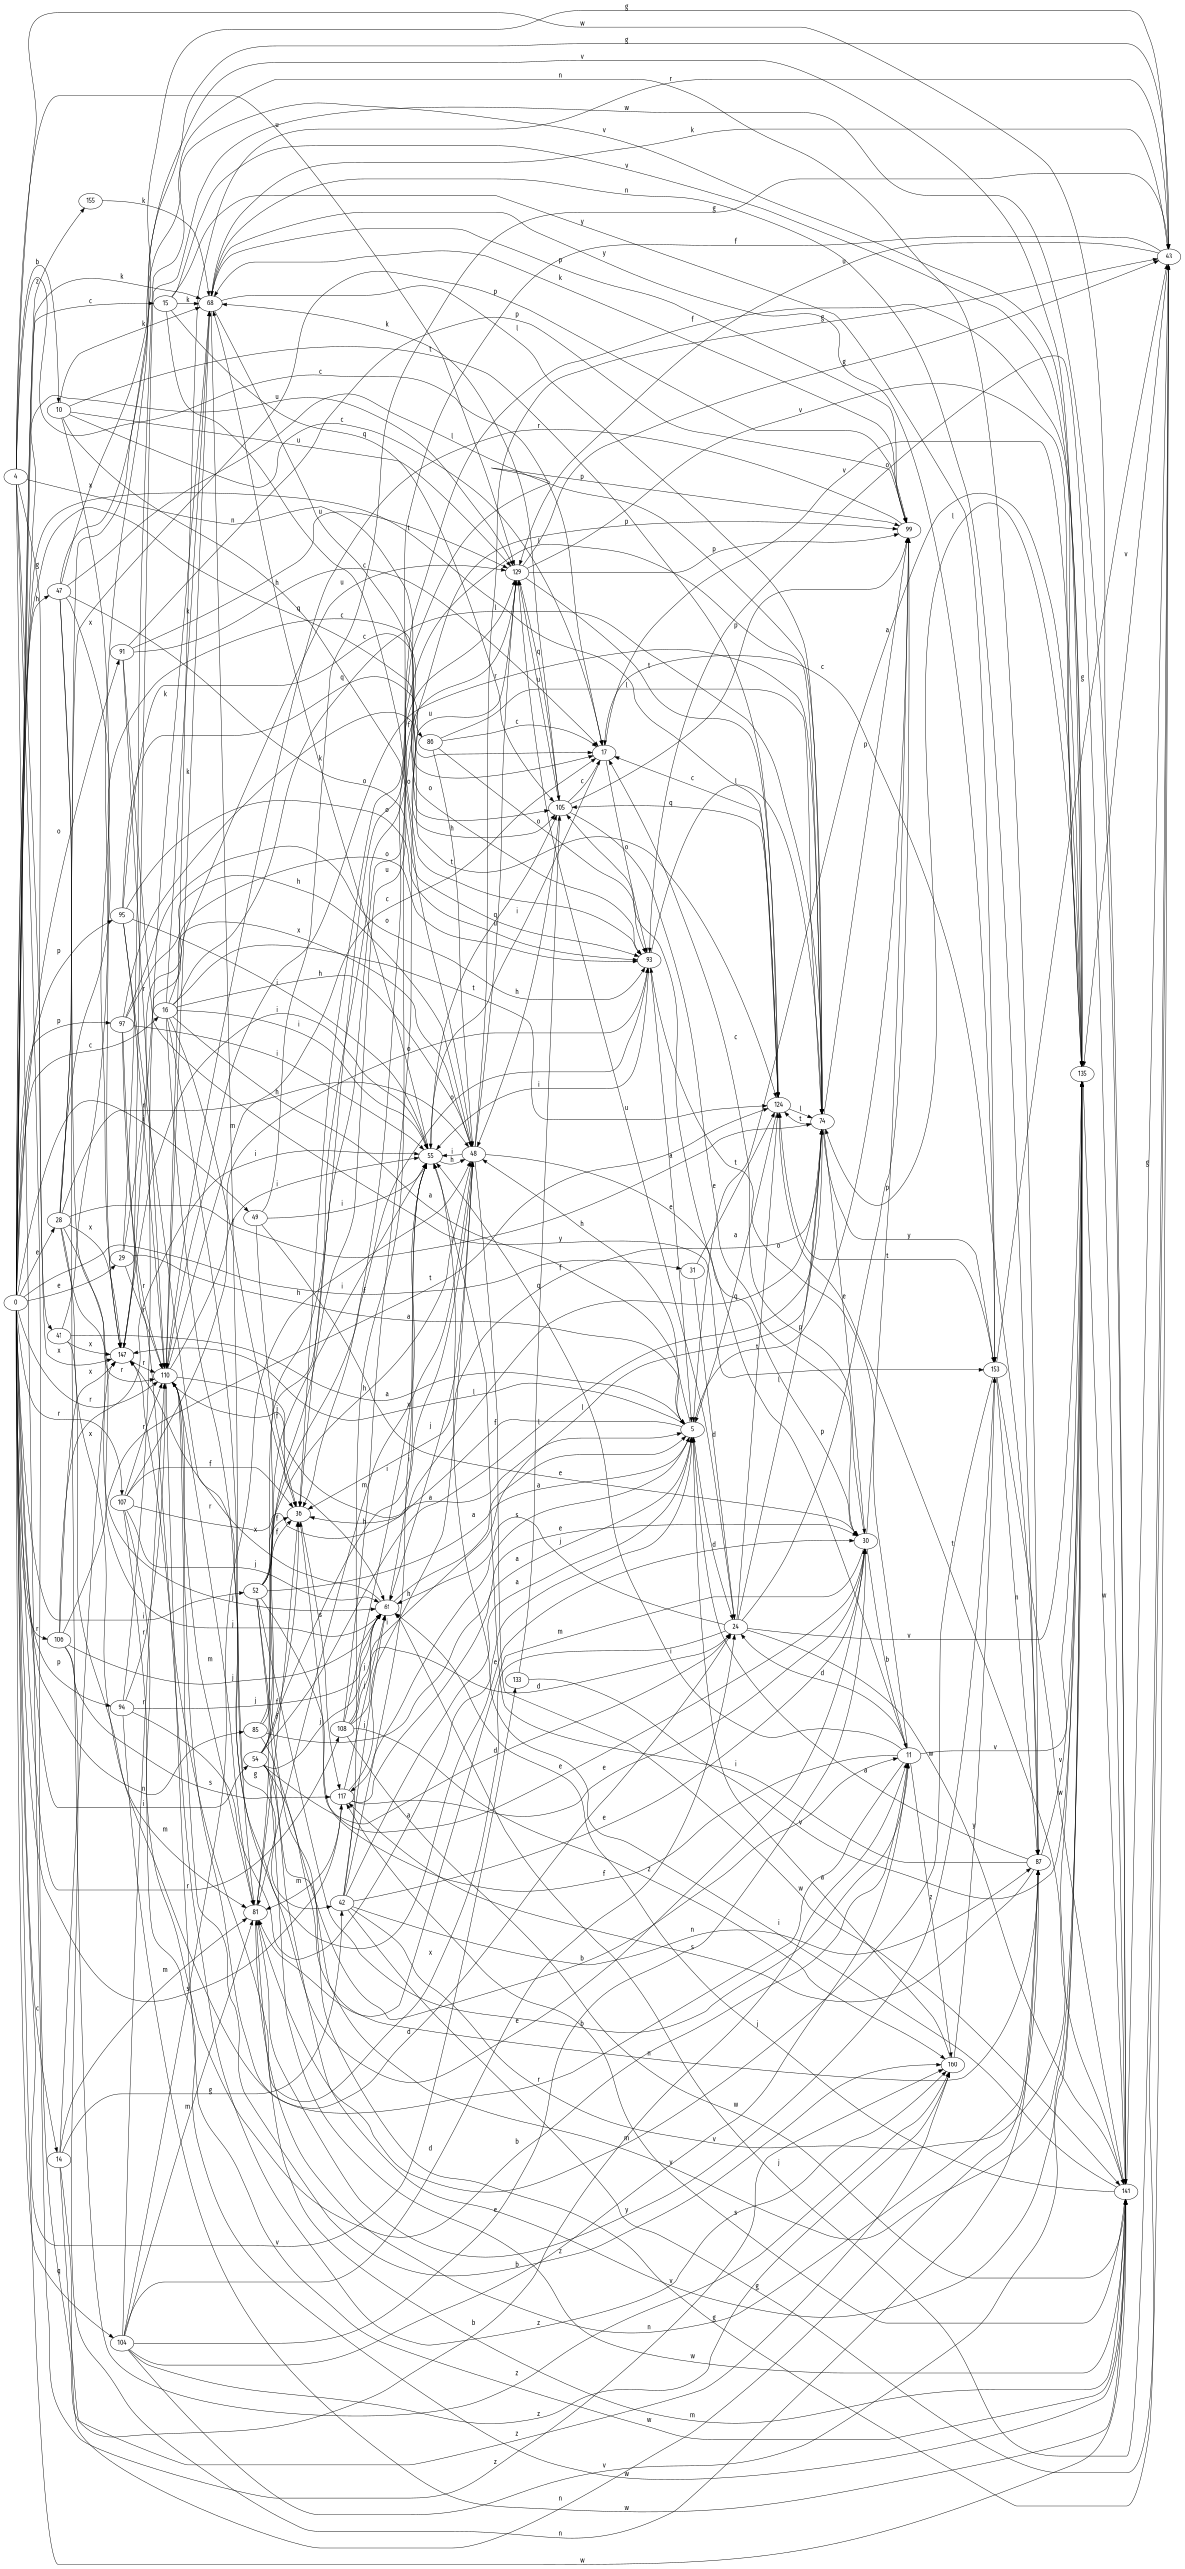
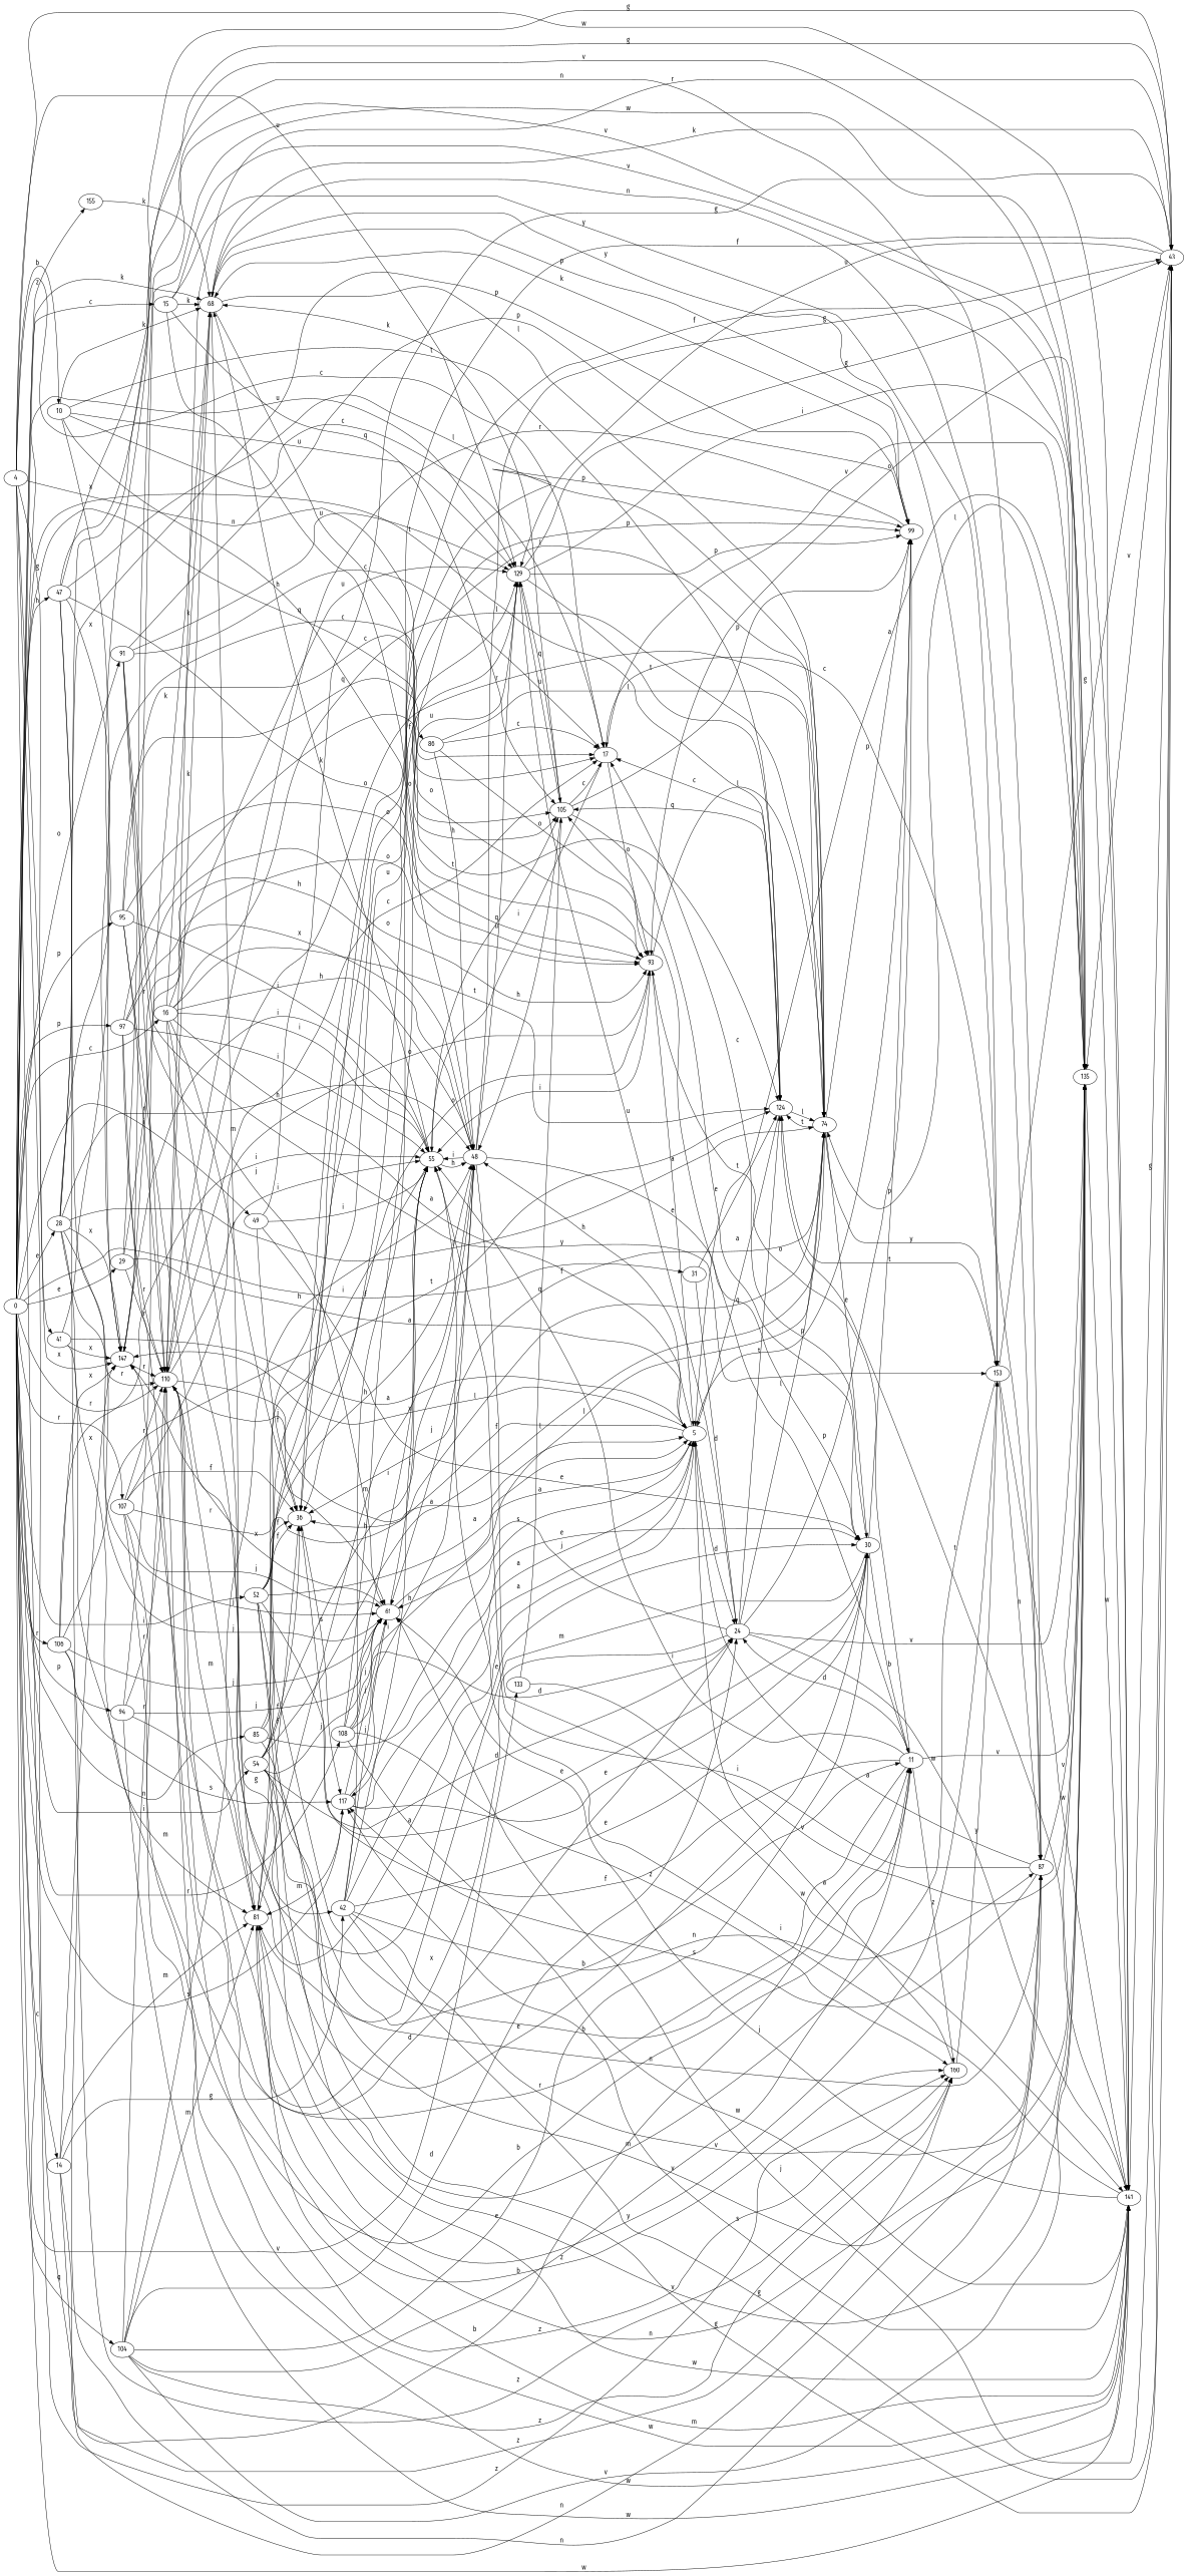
  strict digraph {
    fontname="Fira Sans"
    rankdir=LR
    node [fontname="Fira Sans"]
    edge [fontname="Fira Sans"]
    0
    14
    15
    16
    28
    29
    31
    47
    49
    52
    54
    68
    85
    91
    94
    95
    97
    104
    105
    106
    107
    108
    110
    117
    124
    129
    133
    141
    155
    147
    160
    42
    81
    87
    93
    135
    153
    5
    36
    48
    55
    30
    74
    17
    24
    99
    61
    43
    11
    4
    10
    41
    86
    0 -> 14 [label=c]
    0 -> 15 [label=c]
    0 -> 16 [label=c]
    0 -> 28 [label=e]
    0 -> 29 [label=e]
    0 -> 31 [label=f]
    0 -> 47 [label=h]
    0 -> 49 [label=i]
    0 -> 52 [label=i]
    0 -> 54 [label=i]
    0 -> 68 [label=k]
    0 -> 85 [label=n]
    0 -> 91 [label=o]
    0 -> 94 [label=p]
    0 -> 95 [label=p]
    0 -> 97 [label=p]
    0 -> 104 [label=q]
    0 -> 105 [label=q]
    0 -> 106 [label=r]
    0 -> 107 [label=r]
    0 -> 108 [label=r]
    0 -> 110 [label=r]
    0 -> 117 [label=s]
    0 -> 124 [label=t]
    0 -> 129 [label=u]
    0 -> 133 [label=v]
    0 -> 141 [label=w]
    0 -> 155 [label=z]
    14 -> 147 [label=x]
    14 -> 160 [label=z]
    14 -> 42 [label=g]
    14 -> 81 [label=m]
    14 -> 87 [label=n]
    15 -> 68 [label=k]
    15 -> 105 [label=q]
    15 -> 93 [label=o]
    15 -> 135 [label=v]
    15 -> 153 [label=y]
    16 -> 68 [label=k]
    16 -> 124 [label=t]
    16 -> 129 [label=u]
    16 -> 42 [label=g]
    16 -> 5 [label=a]
    16 -> 36 [label=f]
    16 -> 48 [label=h]
    16 -> 55 [label=i]
    16 -> 30 [label=e]
    16 -> 74 [label=l]
    28 -> 110 [label=r]
    28 -> 147 [label=x]
    28 -> 48 [label=h]
    28 -> 74 [label=l]
    28 -> 17 [label=c]
    28 -> 24 [label=d]
    28 -> 99 [label=p]
    28 -> 61 [label=j]
    28 -> 43 [label=g]
    29 -> 110 [label=r]
    29 -> 93 [label=o]
    29 -> 135 [label=v]
    29 -> 5 [label=a]
    31 -> 124 [label=t]
    31 -> 24 [label=d]
    47 -> 147 [label=x]
    47 -> 160 [label=z]
    47 -> 93 [label=o]
    47 -> 135 [label=v]
    47 -> 74 [label=l]
    47 -> 61 [label=j]
    47 -> 43 [label=g]
    49 -> 36 [label=f]
    49 -> 55 [label=i]
    49 -> 30 [label=e]
    49 -> 43 [label=g]
    52 -> 135 [label=v]
    52 -> 5 [label=a]
    52 -> 36 [label=f]
    52 -> 48 [label=h]
    52 -> 55 [label=i]
    52 -> 30 [label=e]
    52 -> 99 [label=p]
    52 -> 43 [label=g]
    52 -> 11 [label=b]
    54 -> 141 [label=w]
    54 -> 87 [label=n]
    54 -> 93 [label=o]
    54 -> 135 [label=v]
    54 -> 36 [label=f]
    54 -> 48 [label=h]
    54 -> 74 [label=l]
    54 -> 24 [label=d]
    54 -> 61 [label=j]
    68 -> 81 [label=m]
    68 -> 87 [label=n]
    68 -> 93 [label=o]
    68 -> 153 [label=y]
    68 -> 74 [label=l]
    68 -> 99 [label=p]
    85 -> 36 [label=f]
    85 -> 30 [label=e]
    85 -> 74 [label=l]
    85 -> 11 [label=b]
    91 -> 110 [label=r]
    91 -> 129 [label=u]
    91 -> 153 [label=y]
    91 -> 17 [label=c]
    91 -> 99 [label=p]
+   91 -> 61 [label=j]
    94 -> 68 [label=k]
    94 -> 110 [label=r]
    94 -> 141 [label=w]
    94 -> 5 [label=a]
    94 -> 61 [label=j]
    95 -> 105 [label=q]
    95 -> 110 [label=r]
    95 -> 93 [label=o]
    95 -> 55 [label=i]
    95 -> 30 [label=e]
    95 -> 17 [label=c]
    97 -> 110 [label=r]
    97 -> 124 [label=t]
    97 -> 160 [label=z]
    97 -> 93 [label=o]
    97 -> 48 [label=h]
    97 -> 55 [label=i]
    104 -> 110 [label=r]
    104 -> 160 [label=z]
    104 -> 81 [label=m]
    104 -> 135 [label=v]
    104 -> 48 [label=h]
    104 -> 30 [label=e]
    104 -> 24 [label=d]
    104 -> 11 [label=b]
    105 -> 68 [label=k]
    105 -> 129 [label=u]
    105 -> 48 [label=h]
    105 -> 30 [label=e]
    105 -> 17 [label=c]
    105 -> 99 [label=p]
    106 -> 117 [label=s]
    106 -> 124 [label=t]
    106 -> 147 [label=x]
    106 -> 87 [label=n]
    106 -> 55 [label=i]
    106 -> 61 [label=j]
    107 -> 110 [label=r]
    107 -> 141 [label=w]
    107 -> 36 [label=f]
    107 -> 55 [label=i]
    107 -> 74 [label=l]
    107 -> 61 [label=j]
    107 -> 11 [label=b]
    108 -> 129 [label=u]
    108 -> 141 [label=w]
    108 -> 160 [label=z]
    108 -> 55 [label=i]
    108 -> 74 [label=l]
    108 -> 24 [label=d]
    108 -> 61 [label=j]
    110 -> 68 [label=k]
    110 -> 141 [label=w]
    110 -> 160 [label=z]
    110 -> 81 [label=m]
    110 -> 93 [label=o]
    110 -> 5 [label=a]
    110 -> 17 [label=c]
    110 -> 61 [label=j]
    117 -> 81 [label=m]
    117 -> 5 [label=a]
    117 -> 48 [label=h]
    117 -> 30 [label=e]
    117 -> 61 [label=j]
    124 -> 105 [label=q]
    124 -> 5 [label=a]
    124 -> 74 [label=l]
    124 -> 17 [label=c]
    129 -> 105 [label=q]
    129 -> 124 [label=t]
-   129 -> 135 [label=v]
+   129 -> 135 [label=i]
    129 -> 36 [label=f]
    129 -> 99 [label=p]
    129 -> 43 [label=g]
    133 -> 105 [label=q]
    133 -> 135 [label=v]
    141 -> 117 [label=s]
    141 -> 124 [label=t]
    141 -> 81 [label=m]
    141 -> 93 [label=o]
    141 -> 55 [label=i]
    141 -> 61 [label=j]
    141 -> 43 [label=g]
    155 -> 68 [label=k]
    147 -> 110 [label=r]
    147 -> 141 [label=w]
    147 -> 55 [label=i]
    160 -> 153 [label=y]
    160 -> 5 [label=a]
    42 -> 87 [label=n]
    42 -> 135 [label=v]
    42 -> 5 [label=a]
    42 -> 55 [label=i]
    42 -> 30 [label=e]
    42 -> 99 [label=p]
    42 -> 61 [label=j]
    42 -> 43 [label=g]
    81 -> 110 [label=r]
    81 -> 129 [label=u]
    81 -> 87 [label=n]
    81 -> 153 [label=y]
    81 -> 36 [label=f]
    87 -> 117 [label=s]
    87 -> 135 [label=v]
    87 -> 5 [label=a]
    87 -> 55 [label=i]
    87 -> 17 [label=c]
    93 -> 5 [label=a]
    93 -> 55 [label=i]
    93 -> 74 [label=l]
    135 -> 141 [label=w]
    135 -> 5 [label=a]
    135 -> 36 [label=f]
    135 -> 74 [label=l]
    153 -> 124 [label=t]
    153 -> 141 [label=w]
    153 -> 81 [label=m]
    153 -> 87 [label=n]
    153 -> 43 [label=g]
    5 -> 117 [label=s]
    5 -> 147 [label=x]
    5 -> 36 [label=f]
    5 -> 48 [label=h]
    5 -> 24 [label=d]
    5 -> 99 [label=p]
    36 -> 117 [label=s]
    48 -> 129 [label=u]
    48 -> 141 [label=w]
    48 -> 147 [label=x]
    48 -> 81 [label=m]
    48 -> 55 [label=i]
    48 -> 30 [label=e]
    48 -> 61 [label=j]
    48 -> 43 [label=g]
    55 -> 68 [label=k]
    55 -> 105 [label=q]
    55 -> 48 [label=h]
    30 -> 81 [label=m]
    30 -> 17 [label=c]
    30 -> 99 [label=p]
    30 -> 11 [label=b]
    74 -> 110 [label=r]
    74 -> 124 [label=t]
    74 -> 153 [label=y]
    74 -> 36 [label=f]
    74 -> 30 [label=e]
    74 -> 99 [label=p]
    17 -> 93 [label=o]
    17 -> 135 [label=v]
    17 -> 55 [label=i]
    24 -> 124 [label=t]
    24 -> 129 [label=u]
    24 -> 141 [label=w]
    24 -> 147 [label=x]
    24 -> 135 [label=v]
    24 -> 74 [label=l]
    24 -> 99 [label=p]
    24 -> 61 [label=j]
    99 -> 68 [label=k]
    99 -> 110 [label=r]
    61 -> 147 [label=x]
    61 -> 5 [label=a]
    61 -> 55 [label=i]
    43 -> 68 [label=k]
    43 -> 110 [label=r]
    43 -> 129 [label=u]
    43 -> 135 [label=v]
    43 -> 36 [label=f]
    43 -> 61 [label=j]
    11 -> 105 [label=q]
    11 -> 110 [label=r]
    11 -> 160 [label=z]
    11 -> 93 [label=o]
    11 -> 135 [label=v]
    11 -> 36 [label=f]
    11 -> 55 [label=i]
    11 -> 24 [label=d]
    4 -> 129 [label=u]
    4 -> 141 [label=w]
    4 -> 147 [label=x]
    4 -> 160 [label=z]
    4 -> 17 [label=c]
    4 -> 11 [label=b]
    4 -> 10 [label=b]
    4 -> 41 [label=g]
    4 -> 86 [label=n]
    10 -> 68 [label=k]
    10 -> 124 [label=t]
    10 -> 129 [label=u]
    10 -> 147 [label=x]
    10 -> 48 [label=h]
    10 -> 17 [label=c]
    41 -> 147 [label=x]
    41 -> 81 [label=m]
    41 -> 87 [label=n]
    41 -> 5 [label=a]
    86 -> 93 [label=o]
    86 -> 48 [label=h]
    86 -> 74 [label=l]
    86 -> 17 [label=c]
  }
